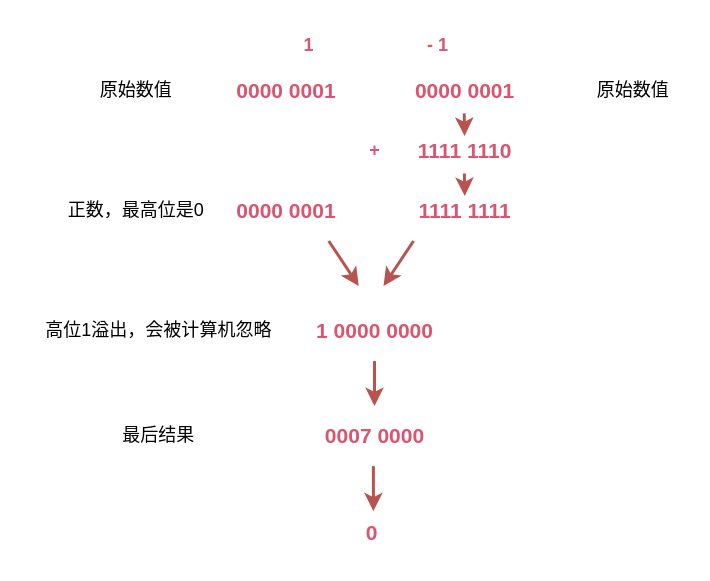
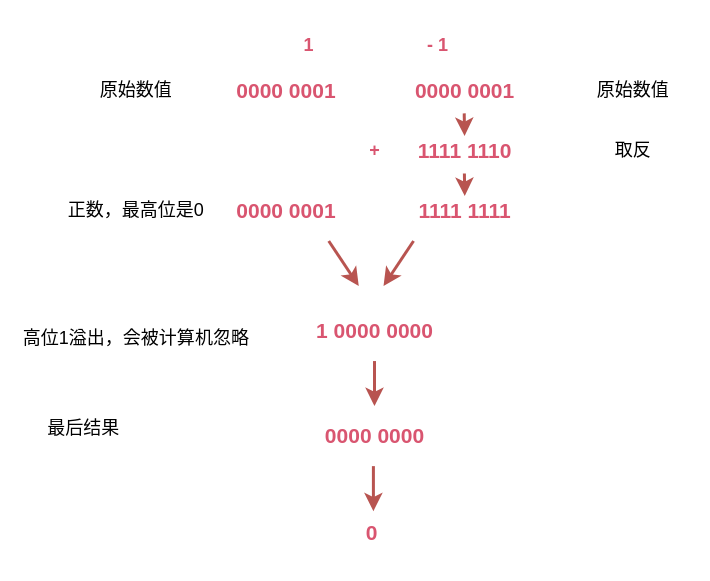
  <mxCell id="0" />
  <mxCell id="1" parent="0" />
  <mxCell id="2" value="0000 0001" style="text;html=1;align=center;verticalAlign=middle;resizable=0;points=[];autosize=1;fontSize=14;fontColor=#D95570;fontStyle=1" parent="1" vertex="1"><mxGeometry x="150" y="50" width="80" height="20" as="geometry" /></mxCell>
  <mxCell id="3" value="0000 0001" style="text;html=1;align=center;verticalAlign=middle;resizable=0;points=[];autosize=1;fontSize=14;fontColor=#D95570;fontStyle=1" parent="1" vertex="1"><mxGeometry x="150" y="130" width="80" height="20" as="geometry" /></mxCell>
  <mxCell id="4" value="" style="endArrow=classic;html=1;strokeWidth=2;fillColor=#f8cecc;strokeColor=#b85450;" parent="1" edge="1"><mxGeometry width="50" height="50" relative="1" as="geometry"><mxPoint x="308.76" y="75" as="sourcePoint" /><mxPoint x="309" y="90" as="targetPoint" /></mxGeometry></mxCell>
  <mxCell id="5" value="原始数值" style="text;html=1;align=center;verticalAlign=middle;resizable=0;points=[];autosize=1;" parent="1" vertex="1"><mxGeometry x="60" y="50" width="60" height="20" as="geometry" /></mxCell>
  <mxCell id="6" value="正数，最高位是0" style="text;html=1;align=center;verticalAlign=middle;resizable=0;points=[];autosize=1;" parent="1" vertex="1"><mxGeometry x="35" y="130" width="110" height="20" as="geometry" /></mxCell>
  <mxCell id="7" value="+" style="text;html=1;align=center;verticalAlign=middle;resizable=0;points=[];autosize=1;fontColor=#D95570;fontStyle=1" parent="1" vertex="1"><mxGeometry x="238.5" y="90" width="20" height="20" as="geometry" /></mxCell>
  <mxCell id="8" value="1111 1111" style="text;html=1;align=center;verticalAlign=middle;resizable=0;points=[];autosize=1;fontSize=14;fontColor=#D95570;fontStyle=1" parent="1" vertex="1"><mxGeometry x="269" y="130" width="80" height="20" as="geometry" /></mxCell>
  <mxCell id="9" value="" style="endArrow=classic;html=1;strokeWidth=2;fillColor=#f8cecc;strokeColor=#b85450;" parent="1" edge="1"><mxGeometry width="50" height="50" relative="1" as="geometry"><mxPoint x="218.5" y="160" as="sourcePoint" /><mxPoint x="238.5" y="190" as="targetPoint" /></mxGeometry></mxCell>
  <mxCell id="10" value="" style="endArrow=classic;html=1;strokeWidth=2;fillColor=#f8cecc;strokeColor=#b85450;" parent="1" edge="1"><mxGeometry width="50" height="50" relative="1" as="geometry"><mxPoint x="248.26" y="310" as="sourcePoint" /><mxPoint x="248.26" y="340" as="targetPoint" /></mxGeometry></mxCell>
  <mxCell id="11" value="0" style="text;html=1;align=center;verticalAlign=middle;resizable=0;points=[];autosize=1;fontSize=14;fontColor=#D95570;fontStyle=1" parent="1" vertex="1"><mxGeometry x="236.5" y="345" width="20" height="20" as="geometry" /></mxCell>
  <mxCell id="12" value="原始数值" style="text;html=1;align=center;verticalAlign=middle;resizable=0;points=[];autosize=1;" parent="1" vertex="1"><mxGeometry x="391" y="50" width="60" height="20" as="geometry" /></mxCell>
  <mxCell id="13" value="0000 0001" style="text;html=1;align=center;verticalAlign=middle;resizable=0;points=[];autosize=1;fontSize=14;fontColor=#D95570;fontStyle=1" parent="1" vertex="1"><mxGeometry x="269" y="50" width="80" height="20" as="geometry" /></mxCell>
  <mxCell id="14" value="1" style="text;html=1;align=center;verticalAlign=middle;resizable=0;points=[];autosize=1;fontColor=#D95570;fontStyle=1" parent="1" vertex="1"><mxGeometry x="195" y="20" width="20" height="20" as="geometry" /></mxCell>
  <mxCell id="15" value="- 1" style="text;html=1;align=center;verticalAlign=middle;resizable=0;points=[];autosize=1;fontColor=#D95570;fontStyle=1" parent="1" vertex="1"><mxGeometry x="276" y="20" width="30" height="20" as="geometry" /></mxCell>
  <mxCell id="16" value="" style="endArrow=classic;html=1;strokeWidth=2;fillColor=#f8cecc;strokeColor=#b85450;" parent="1" edge="1"><mxGeometry width="50" height="50" relative="1" as="geometry"><mxPoint x="275" y="160" as="sourcePoint" /><mxPoint x="255" y="190" as="targetPoint" /></mxGeometry></mxCell>
  <mxCell id="17" value="1 0000 0000" style="text;html=1;align=center;verticalAlign=middle;resizable=0;points=[];autosize=1;fontSize=14;fontColor=#D95570;fontStyle=1" parent="1" vertex="1"><mxGeometry x="203.5" y="210" width="90" height="20" as="geometry" /></mxCell>
  <mxCell id="18" value="" style="endArrow=classic;html=1;strokeWidth=2;fillColor=#f8cecc;strokeColor=#b85450;" parent="1" edge="1"><mxGeometry width="50" height="50" relative="1" as="geometry"><mxPoint x="249" y="240" as="sourcePoint" /><mxPoint x="249" y="270" as="targetPoint" /></mxGeometry></mxCell>
+ <mxCell id="19" value="取反" style="text;html=1;align=center;verticalAlign=middle;resizable=0;points=[];autosize=1;" vertex="1" parent="1"><mxGeometry x="401" y="90" width="40" height="20" as="geometry" /></mxCell>
  <mxCell id="20" value="1111 1110" style="text;html=1;align=center;verticalAlign=middle;resizable=0;points=[];autosize=1;fontSize=14;fontColor=#D95570;fontStyle=1" vertex="1" parent="1"><mxGeometry x="269" y="90" width="80" height="20" as="geometry" /></mxCell>
  <mxCell id="21" value="" style="endArrow=classic;html=1;strokeWidth=2;fillColor=#f8cecc;strokeColor=#b85450;" edge="1" parent="1"><mxGeometry width="50" height="50" relative="1" as="geometry"><mxPoint x="308.88" y="115" as="sourcePoint" /><mxPoint x="309.12" y="130" as="targetPoint" /></mxGeometry></mxCell>
- <mxCell id="22" value="0007 0000" style="text;html=1;align=center;verticalAlign=middle;resizable=0;points=[];autosize=1;fontSize=14;fontColor=#D95570;fontStyle=1" vertex="1" parent="1"><mxGeometry x="208.5" y="280" width="80" height="20" as="geometry" /></mxCell>
- <mxCell id="23" value="最后结果" style="text;html=1;align=center;verticalAlign=middle;resizable=0;points=[];autosize=1;" vertex="1" parent="1"><mxGeometry x="75" y="280" width="60" height="20" as="geometry" /></mxCell>
- <mxCell id="24" value="高位1溢出，会被计算机忽略" style="text;html=1;align=center;verticalAlign=middle;resizable=0;points=[];autosize=1;" vertex="1" parent="1"><mxGeometry x="20" y="210" width="170" height="20" as="geometry" /></mxCell>
+ <mxCell id="22" value="0000 0000" style="text;html=1;align=center;verticalAlign=middle;resizable=0;points=[];autosize=1;fontSize=14;fontColor=#D95570;fontStyle=1" vertex="1" parent="1"><mxGeometry x="208.5" y="280" width="80" height="20" as="geometry" /></mxCell>
+ <mxCell id="23" value="最后结果" style="text;html=1;align=center;verticalAlign=middle;resizable=0;points=[];autosize=1;" vertex="1" parent="1"><mxGeometry x="25" y="275" width="60" height="20" as="geometry" /></mxCell>
+ <mxCell id="24" value="高位1溢出，会被计算机忽略" style="text;html=1;align=center;verticalAlign=middle;resizable=0;points=[];autosize=1;" vertex="1" parent="1"><mxGeometry x="5" y="215" width="170" height="20" as="geometry" /></mxCell>
